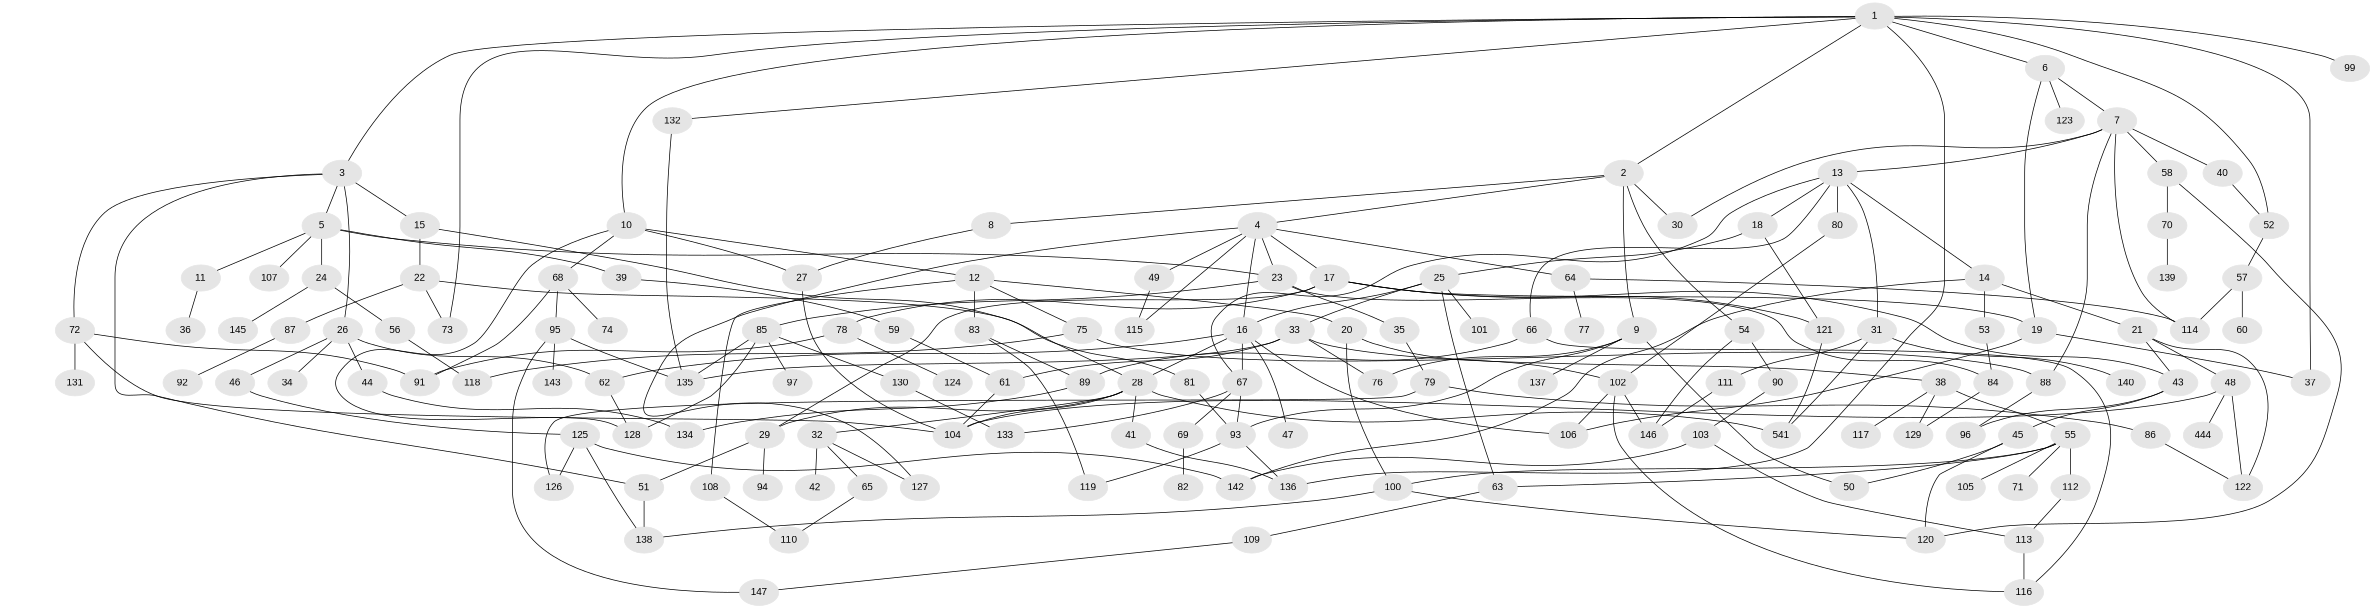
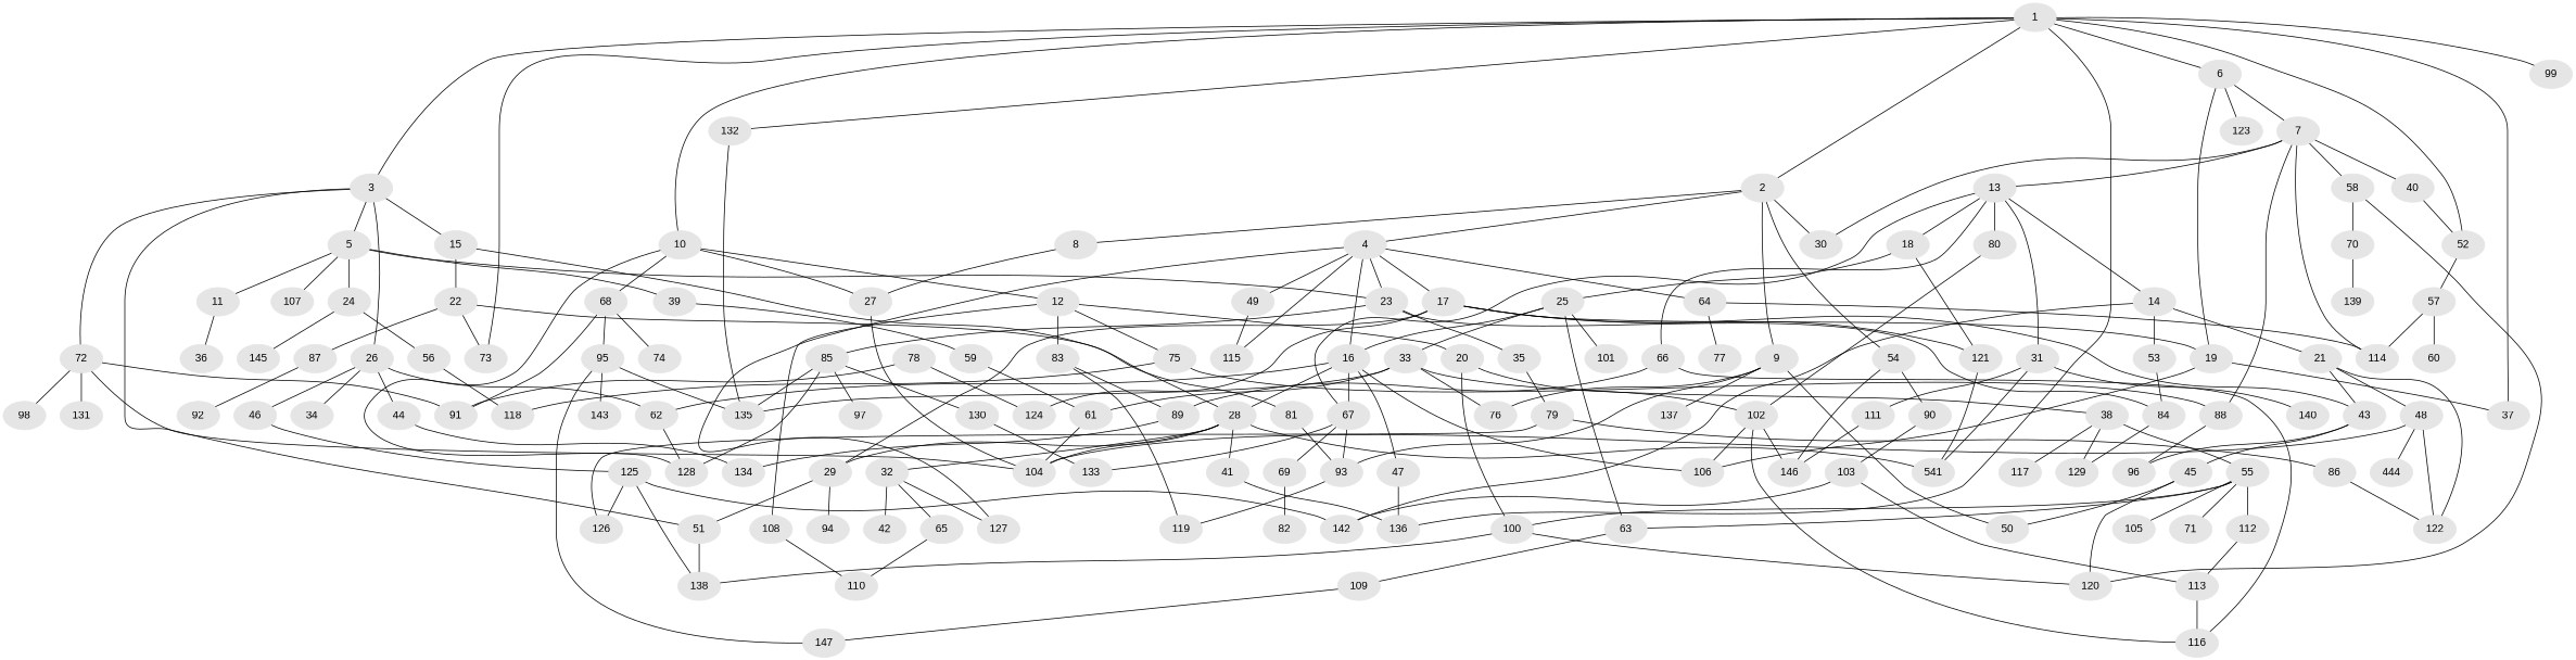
  graph {
    fontname="Liberation Sans"
    node [color=gray90 fontname="Liberation Sans" style=filled]
    edge [fontname="Liberation Sans"]
    1
    2
    3
    6
    10
    37
    52
    73
    99
    132
    136
    4
    8
    9
    30
    54
    5
    15
    26
    51
    72
    7
    19
    123
    27
    12
    68
    128
    57
    135
    16
    17
    23
    49
    64
    115
    127
    50
    76
    93
    137
    90
    146
    11
    24
    39
    107
    22
    28
    62
    46
    34
    44
    138
    104
    91
+   98
    131
    67
    47
    106
    29
    43
    78
    121
    35
    84
    85
    114
    77
    36
    56
    145
    59
    13
    40
    58
    88
    14
    18
    31
    66
    80
    120
    70
    96
    119
    20
    75
    83
    108
    74
    95
    100
    102
    118
    89
    110
    21
    53
    142
    25
    n103 [label=541]
    111
    140
    116
    69
    133
    48
    122
    81
    87
    32
    41
    94
    45
    124
    33
    63
    101
    n121 [label=444]
    92
    79
    129
    97
    130
    38
    61
    125
    109
    134
    42
    65
    55
    117
    86
    126
    71
    105
    112
    60
    103
    113
    139
    147
    82
    143
    1 -- 2
    1 -- 3
    1 -- 6
    1 -- 10
    1 -- 37
    1 -- 52
    1 -- 73
    1 -- 99
    1 -- 132
    1 -- 136
    2 -- 4
    2 -- 8
    2 -- 9
    2 -- 30
    2 -- 54
    3 -- 5
    3 -- 15
    3 -- 26
    3 -- 51
    3 -- 72
    6 -- 7
    6 -- 19
    6 -- 123
    10 -- 27
    10 -- 12
    10 -- 68
    10 -- 128
    52 -- 57
    132 -- 135
    4 -- 16
    4 -- 17
    4 -- 23
    4 -- 49
    4 -- 64
    4 -- 115
    4 -- 127
    8 -- 27
    9 -- 50
    9 -- 76
    9 -- 93
    9 -- 137
    54 -- 90
    54 -- 146
    5 -- 23
    5 -- 11
    5 -- 24
    5 -- 39
    5 -- 107
    15 -- 22
    15 -- 28
    26 -- 62
    26 -- 46
    26 -- 34
    26 -- 44
    51 -- 138
    72 -- 104
    72 -- 91
+   72 -- 98
    72 -- 131
    7 -- 30
    7 -- 114
    7 -- 13
    7 -- 40
    7 -- 58
    7 -- 88
    19 -- 37
    19 -- 106
    27 -- 104
    12 -- 20
    12 -- 75
    12 -- 83
    12 -- 108
    68 -- 91
    68 -- 74
    68 -- 95
    57 -- 114
    57 -- 60
    16 -- 28
    16 -- 62
    16 -- 67
    16 -- 47
    16 -- 106
    17 -- 19
    17 -- 29
    17 -- 43
-   17 -- 78
+   17 -- 124
    17 -- 121
    23 -- 35
    23 -- 84
    23 -- 85
    49 -- 115
    64 -- 114
    64 -- 77
-   93 -- 136
+   47 -- 136
    93 -- 119
    90 -- 103
    11 -- 36
    24 -- 56
    24 -- 145
    39 -- 59
    22 -- 73
    22 -- 81
    22 -- 87
    28 -- 104
    28 -- 29
    28 -- n103
    28 -- 32
    28 -- 41
    62 -- 128
    46 -- 125
    44 -- 134
    67 -- 93
    67 -- 69
    67 -- 133
    29 -- 51
    29 -- 94
    43 -- 96
    43 -- 45
    78 -- 91
    78 -- 124
    121 -- n103
    35 -- 79
    84 -- 129
    85 -- 128
    85 -- 135
    85 -- 97
    85 -- 130
    56 -- 118
    59 -- 61
    13 -- 67
    13 -- 14
    13 -- 18
    13 -- 31
    13 -- 66
    13 -- 80
    40 -- 52
    58 -- 120
    58 -- 70
    88 -- 96
    14 -- 21
    14 -- 53
    14 -- 142
    18 -- 121
    18 -- 25
    31 -- n103
    31 -- 111
    31 -- 140
    66 -- 89
    66 -- 116
    80 -- 102
    70 -- 139
    20 -- 100
    20 -- 102
    75 -- 88
    75 -- 118
    83 -- 119
    83 -- 89
    108 -- 110
    95 -- 135
    95 -- 147
    95 -- 143
    100 -- 138
    100 -- 120
    102 -- 146
    102 -- 106
    102 -- 116
    89 -- 134
    21 -- 43
    21 -- 48
    21 -- 122
    53 -- 84
    25 -- 16
    25 -- 33
    25 -- 63
    25 -- 101
    111 -- 146
    69 -- 82
    48 -- 104
    48 -- 122
    48 -- n121
    81 -- 93
    87 -- 92
    32 -- 127
    32 -- 42
    32 -- 65
    41 -- 136
    45 -- 50
    45 -- 120
    33 -- 135
    33 -- 76
    33 -- 38
    33 -- 61
    63 -- 109
    79 -- 86
    79 -- 126
    130 -- 133
    38 -- 129
    38 -- 55
    38 -- 117
    61 -- 104
    125 -- 138
    125 -- 142
    125 -- 126
    109 -- 147
    65 -- 110
    55 -- 100
    55 -- 63
    55 -- 71
    55 -- 105
    55 -- 112
    86 -- 122
    112 -- 113
    103 -- 142
    103 -- 113
    113 -- 116
  }
